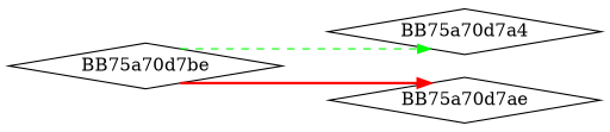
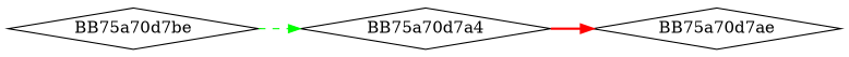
  digraph {
    rankdir=LR
    splines=ortho
    node [shape=diamond]
    BB75a70d7a4
    BB75a70d7ae
    BB75a70d7be
-   BB75a70d7be -> BB75a70d7ae [color=red style=bold]
+   BB75a70d7a4 -> BB75a70d7ae [color=red style=bold]
    BB75a70d7be -> BB75a70d7a4 [color=green style=dashed]
  }
